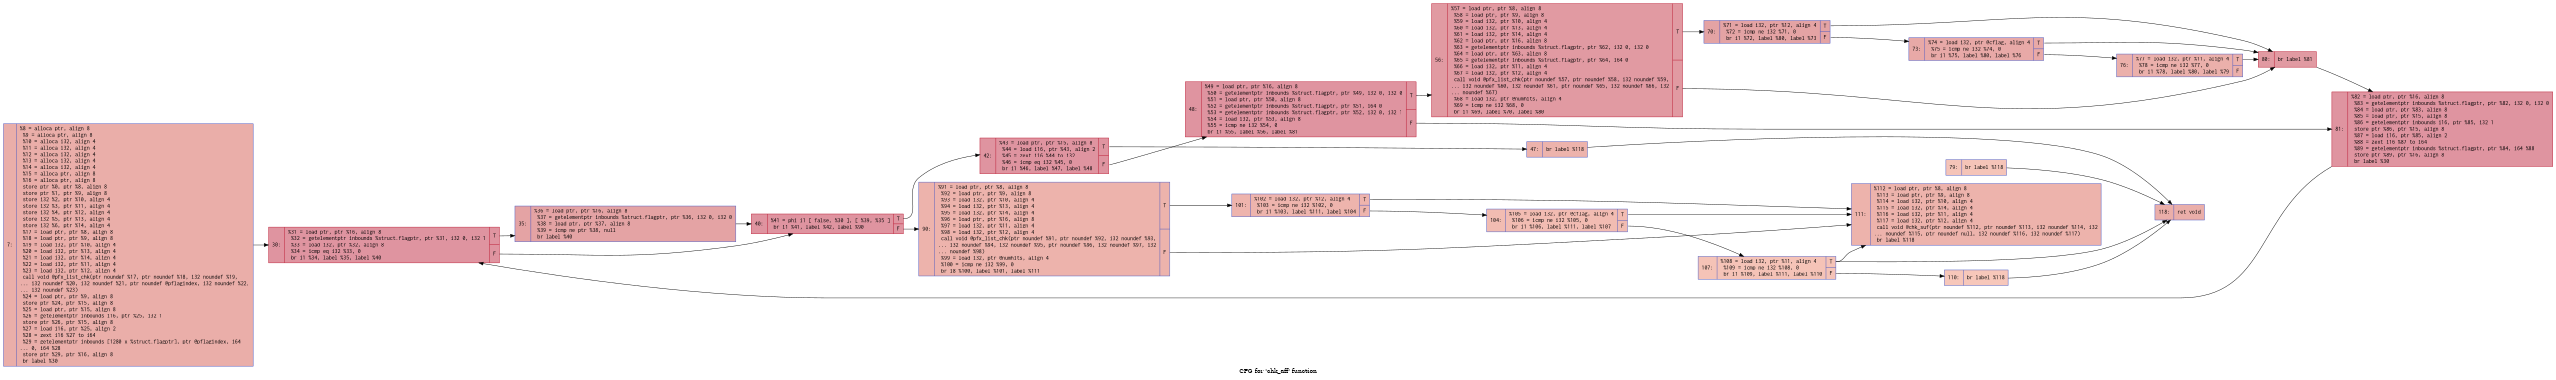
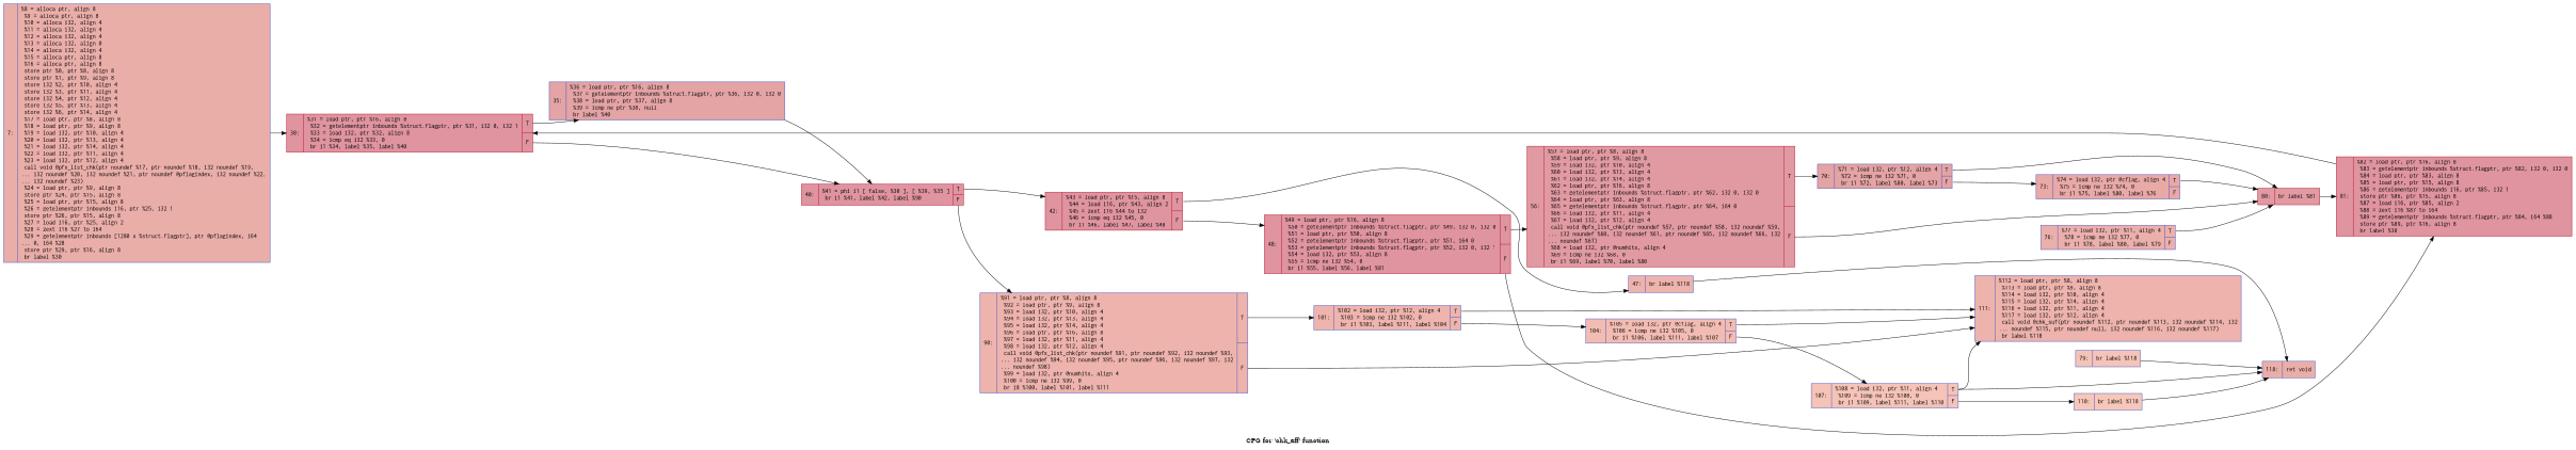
  digraph {
    label="CFG for 'chk_aff' function"
    rankdir=LR
    node [color="#3d50c3ff" fillcolor="#b70d2870" fontname=Courier shape=record style=filled]
    edge [tailport=s0]
-   n1 [fillcolor="#d0473d70" label="{7:\l|  %8 = alloca ptr, align 8\l  %9 = alloca ptr, align 8\l  %10 = alloca i32, align 4\l  %11 = alloca i32, align 4\l  %12 = alloca i32, align 4\l  %13 = alloca i32, align 4\l  %14 = alloca i32, align 4\l  %15 = alloca ptr, align 8\l  %16 = alloca ptr, align 8\l  store ptr %0, ptr %8, align 8\l  store ptr %1, ptr %9, align 8\l  store i32 %2, ptr %10, align 4\l  store i32 %3, ptr %11, align 4\l  store i32 %4, ptr %12, align 4\l  store i32 %5, ptr %13, align 4\l  store i32 %6, ptr %14, align 4\l  %17 = load ptr, ptr %8, align 8\l  %18 = load ptr, ptr %9, align 8\l  %19 = load i32, ptr %10, align 4\l  %20 = load i32, ptr %13, align 4\l  %21 = load i32, ptr %14, align 4\l  %22 = load i32, ptr %11, align 4\l  %23 = load i32, ptr %12, align 4\l  call void @pfx_list_chk(ptr noundef %17, ptr noundef %18, i32 noundef %19,\l... i32 noundef %20, i32 noundef %21, ptr noundef @pflagindex, i32 noundef %22,\l... i32 noundef %23)\l  %24 = load ptr, ptr %9, align 8\l  store ptr %24, ptr %15, align 8\l  %25 = load ptr, ptr %15, align 8\l  %26 = getelementptr inbounds i16, ptr %25, i32 1\l  store ptr %26, ptr %15, align 8\l  %27 = load i16, ptr %25, align 2\l  %28 = zext i16 %27 to i64\l  %29 = getelementptr inbounds [1280 x %struct.flagptr], ptr @pflagindex, i64\l... 0, i64 %28\l  store ptr %29, ptr %16, align 8\l  br label %30\l}"]
+   n1 [fillcolor="#d0473d70" label="{7:\l|  %8 = alloca ptr, align 8\l  %9 = alloca ptr, align 8\l  %10 = alloca i32, align 4\l  %11 = alloca i32, align 4\l  %12 = alloca i32, align 4\l  %13 = alloca i32, align 0\l  %14 = alloca i32, align 4\l  %15 = alloca ptr, align 8\l  %16 = alloca ptr, align 8\l  store ptr %0, ptr %8, align 8\l  store ptr %1, ptr %9, align 8\l  store i32 %2, ptr %10, align 4\l  store i32 %3, ptr %11, align 4\l  store i32 %4, ptr %12, align 4\l  store i32 %5, ptr %13, align 4\l  store i32 %6, ptr %14, align 4\l  %17 = load ptr, ptr %8, align 8\l  %18 = load ptr, ptr %9, align 8\l  %19 = load i32, ptr %10, align 4\l  %20 = load i32, ptr %13, align 4\l  %21 = load i32, ptr %14, align 4\l  %22 = load i32, ptr %11, align 4\l  %23 = load i32, ptr %12, align 4\l  call void @pfx_list_chk(ptr noundef %17, ptr noundef %18, i32 noundef %19,\l... i32 noundef %20, i32 noundef %21, ptr noundef @pflagindex, i32 noundef %22,\l... i32 noundef %23)\l  %24 = load ptr, ptr %9, align 8\l  store ptr %24, ptr %15, align 8\l  %25 = load ptr, ptr %15, align 8\l  %26 = getelementptr inbounds i16, ptr %25, i32 1\l  store ptr %26, ptr %15, align 8\l  %27 = load i16, ptr %25, align 2\l  %28 = zext i16 %27 to i64\l  %29 = getelementptr inbounds [1280 x %struct.flagptr], ptr @pflagindex, i64\l... 0, i64 %28\l  store ptr %29, ptr %16, align 8\l  br label %30\l}"]
    n2 [color="#b70d28ff" label="{30:\l|  %31 = load ptr, ptr %16, align 8\l  %32 = getelementptr inbounds %struct.flagptr, ptr %31, i32 0, i32 1\l  %33 = load i32, ptr %32, align 8\l  %34 = icmp eq i32 %33, 0\l  br i1 %34, label %35, label %40\l|{<s0>T|<s1>F}}"]
    n3 [fillcolor="#c32e3170" label="{35:\l|  %36 = load ptr, ptr %16, align 8\l  %37 = getelementptr inbounds %struct.flagptr, ptr %36, i32 0, i32 0\l  %38 = load ptr, ptr %37, align 8\l  %39 = icmp ne ptr %38, null\l  br label %40\l}"]
    n4 [color="#b70d28ff" label="{40:\l|  %41 = phi i1 [ false, %30 ], [ %39, %35 ]\l  br i1 %41, label %42, label %90\l|{<s0>T|<s1>F}}"]
    n5 [color="#b70d28ff" label="{42:\l|  %43 = load ptr, ptr %15, align 8\l  %44 = load i16, ptr %43, align 2\l  %45 = zext i16 %44 to i32\l  %46 = icmp eq i32 %45, 0\l  br i1 %46, label %47, label %48\l|{<s0>T|<s1>F}}"]
    n6 [fillcolor="#d6524470" label="{90:\l|  %91 = load ptr, ptr %8, align 8\l  %92 = load ptr, ptr %9, align 8\l  %93 = load i32, ptr %10, align 4\l  %94 = load i32, ptr %13, align 4\l  %95 = load i32, ptr %14, align 4\l  %96 = load ptr, ptr %16, align 8\l  %97 = load i32, ptr %11, align 4\l  %98 = load i32, ptr %12, align 4\l  call void @pfx_list_chk(ptr noundef %91, ptr noundef %92, i32 noundef %93,\l... i32 noundef %94, i32 noundef %95, ptr noundef %96, i32 noundef %97, i32\l... noundef %98)\l  %99 = load i32, ptr @numhits, align 4\l  %100 = icmp ne i32 %99, 0\l  br i8 %100, label %101, label %111\l|{<s0>T|<s1>F}}"]
    n7 [fillcolor="#d6524470" label="{47:\l|  br label %118\l}"]
    n8 [color="#b70d28ff" label="{48:\l|  %49 = load ptr, ptr %16, align 8\l  %50 = getelementptr inbounds %struct.flagptr, ptr %49, i32 0, i32 0\l  %51 = load ptr, ptr %50, align 8\l  %52 = getelementptr inbounds %struct.flagptr, ptr %51, i64 0\l  %53 = getelementptr inbounds %struct.flagptr, ptr %52, i32 0, i32 1\l  %54 = load i32, ptr %53, align 8\l  %55 = icmp ne i32 %54, 0\l  br i1 %55, label %56, label %81\l|{<s0>T|<s1>F}}"]
    n9 [fillcolor="#d8564670" label="{101:\l|  %102 = load i32, ptr %12, align 4\l  %103 = icmp ne i32 %102, 0\l  br i1 %103, label %111, label %104\l|{<s0>T|<s1>F}}"]
    n10 [fillcolor="#d6524470" label="{111:\l|  %112 = load ptr, ptr %8, align 8\l  %113 = load ptr, ptr %9, align 8\l  %114 = load i32, ptr %10, align 4\l  %115 = load i32, ptr %14, align 4\l  %116 = load i32, ptr %11, align 4\l  %117 = load i32, ptr %12, align 4\l  call void @chk_suf(ptr noundef %112, ptr noundef %113, i32 noundef %114, i32\l... noundef %115, ptr noundef null, i32 noundef %116, i32 noundef %117)\l  br label %118\l}"]
    n11 [fillcolor="#d0473d70" label="{118:\l|  ret void\l}"]
    n12 [color="#b70d28ff" fillcolor="#bb1b2c70" label="{56:\l|  %57 = load ptr, ptr %8, align 8\l  %58 = load ptr, ptr %9, align 8\l  %59 = load i32, ptr %10, align 4\l  %60 = load i32, ptr %13, align 4\l  %61 = load i32, ptr %14, align 4\l  %62 = load ptr, ptr %16, align 8\l  %63 = getelementptr inbounds %struct.flagptr, ptr %62, i32 0, i32 0\l  %64 = load ptr, ptr %63, align 8\l  %65 = getelementptr inbounds %struct.flagptr, ptr %64, i64 0\l  %66 = load i32, ptr %11, align 4\l  %67 = load i32, ptr %12, align 4\l  call void @pfx_list_chk(ptr noundef %57, ptr noundef %58, i32 noundef %59,\l... i32 noundef %60, i32 noundef %61, ptr noundef %65, i32 noundef %66, i32\l... noundef %67)\l  %68 = load i32, ptr @numhits, align 4\l  %69 = icmp ne i32 %68, 0\l  br i1 %69, label %70, label %80\l|{<s0>T|<s1>F}}"]
    n13 [color="#b70d28ff" label="{81:\l|  %82 = load ptr, ptr %16, align 8\l  %83 = getelementptr inbounds %struct.flagptr, ptr %82, i32 0, i32 0\l  %84 = load ptr, ptr %83, align 8\l  %85 = load ptr, ptr %15, align 8\l  %86 = getelementptr inbounds i16, ptr %85, i32 1\l  store ptr %86, ptr %15, align 8\l  %87 = load i16, ptr %85, align 2\l  %88 = zext i16 %87 to i64\l  %89 = getelementptr inbounds %struct.flagptr, ptr %84, i64 %88\l  store ptr %89, ptr %16, align 8\l  br label %30\l}"]
    n14 [fillcolor="#e1675170" label="{104:\l|  %105 = load i32, ptr @cflag, align 4\l  %106 = icmp ne i32 %105, 0\l  br i1 %106, label %111, label %107\l|{<s0>T|<s1>F}}"]
    n15 [fillcolor="#c32e3170" label="{70:\l|  %71 = load i32, ptr %12, align 4\l  %72 = icmp ne i32 %71, 0\l  br i1 %72, label %80, label %73\l|{<s0>T|<s1>F}}"]
    n16 [color="#b70d28ff" fillcolor="#bb1b2c70" label="{80:\l|  br label %81\l}"]
    n17 [fillcolor="#ca3b3770" label="{73:\l|  %74 = load i32, ptr @cflag, align 4\l  %75 = icmp ne i32 %74, 0\l  br i1 %75, label %80, label %76\l|{<s0>T|<s1>F}}"]
    n18 [fillcolor="#d24b4070" label="{76:\l|  %77 = load i32, ptr %11, align 4\l  %78 = icmp ne i32 %77, 0\l  br i1 %78, label %80, label %79\l|{<s0>T|<s1>F}}"]
    n19 [fillcolor="#e97a5f70" label="{79:\l|  br label %118\l}"]
    n20 [fillcolor="#e8765c70" label="{107:\l|  %108 = load i32, ptr %11, align 4\l  %109 = icmp ne i32 %108, 0\l  br i1 %109, label %111, label %110\l|{<s0>T|<s1>F}}"]
    n21 [fillcolor="#ec7f6370" label="{110:\l|  br label %118\l}"]
    n1 -> n2
    n2 -> n3
    n2 -> n4 [tailport=s1]
    n3 -> n4
    n4 -> n5
    n4 -> n6 [tailport=s1]
    n5 -> n7
    n5 -> n8 [tailport=s1]
    n6 -> n9
    n6 -> n10 [tailport=s1]
    n7 -> n11
    n8 -> n12
    n8 -> n13 [tailport=s1]
    n9 -> n10
    n9 -> n14 [tailport=s1]
    n12 -> n15
    n12 -> n16 [tailport=s1]
    n13 -> n2
    n14 -> n10
    n14 -> n20 [tailport=s1]
    n15 -> n16
    n15 -> n17 [tailport=s1]
    n16 -> n13
    n17 -> n16
-   n17 -> n18 [tailport=s1]
    n18 -> n16
    n19 -> n11
    n20 -> n10
    n20 -> n11
    n20 -> n21 [tailport=s1]
    n21 -> n11
  }
